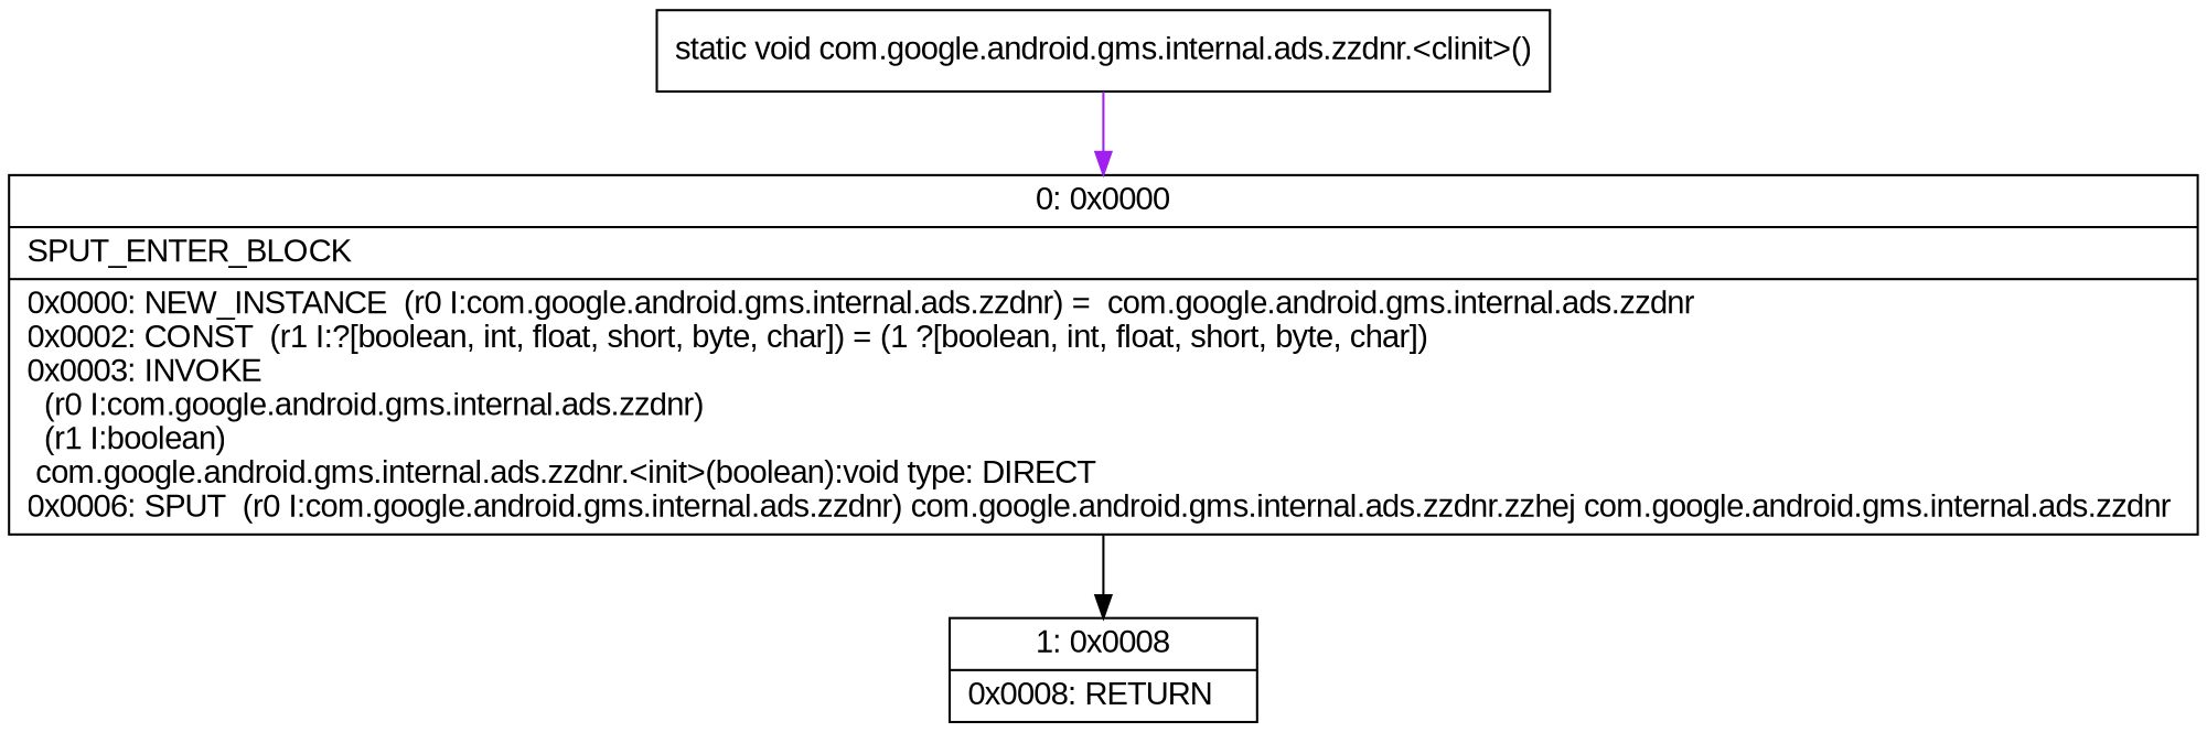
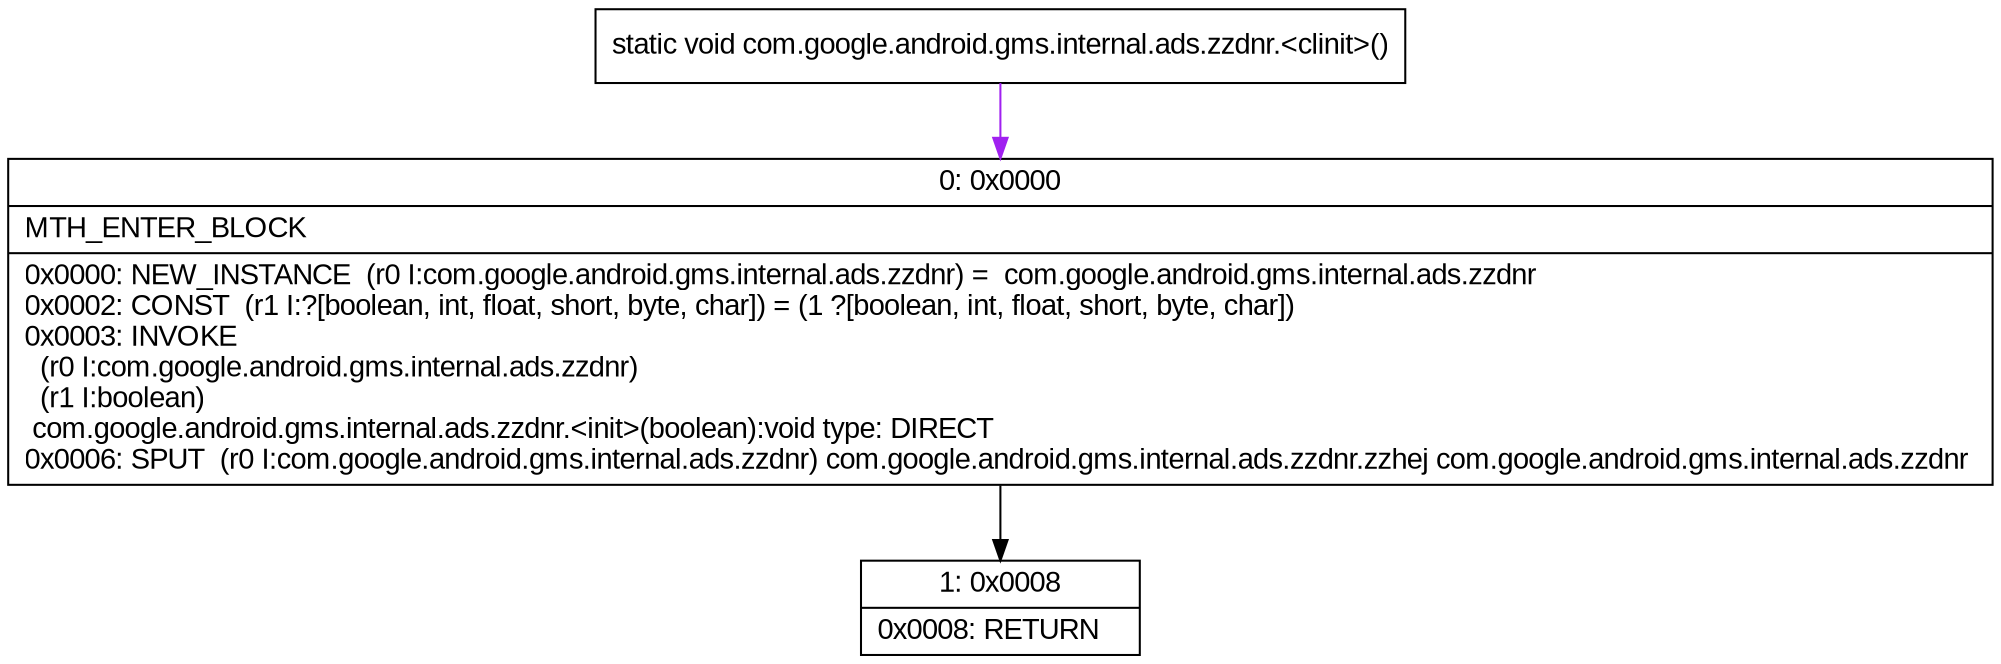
  digraph {
    fontname="Liberation Sans"
    node [shape=record fontname="Liberation Sans"]
    edge [fontname="Liberation Sans"]
-   n1 [label="{0\:\ 0x0000|SPUT_ENTER_BLOCK\l|0x0000: NEW_INSTANCE  (r0 I:com.google.android.gms.internal.ads.zzdnr) =  com.google.android.gms.internal.ads.zzdnr \l0x0002: CONST  (r1 I:?[boolean, int, float, short, byte, char]) = (1 ?[boolean, int, float, short, byte, char]) \l0x0003: INVOKE  \l  (r0 I:com.google.android.gms.internal.ads.zzdnr)\l  (r1 I:boolean)\l com.google.android.gms.internal.ads.zzdnr.\<init\>(boolean):void type: DIRECT \l0x0006: SPUT  (r0 I:com.google.android.gms.internal.ads.zzdnr) com.google.android.gms.internal.ads.zzdnr.zzhej com.google.android.gms.internal.ads.zzdnr \l}"]
+   n1 [label="{0\:\ 0x0000|MTH_ENTER_BLOCK\l|0x0000: NEW_INSTANCE  (r0 I:com.google.android.gms.internal.ads.zzdnr) =  com.google.android.gms.internal.ads.zzdnr \l0x0002: CONST  (r1 I:?[boolean, int, float, short, byte, char]) = (1 ?[boolean, int, float, short, byte, char]) \l0x0003: INVOKE  \l  (r0 I:com.google.android.gms.internal.ads.zzdnr)\l  (r1 I:boolean)\l com.google.android.gms.internal.ads.zzdnr.\<init\>(boolean):void type: DIRECT \l0x0006: SPUT  (r0 I:com.google.android.gms.internal.ads.zzdnr) com.google.android.gms.internal.ads.zzdnr.zzhej com.google.android.gms.internal.ads.zzdnr \l}"]
    n2 [label="{1\:\ 0x0008|0x0008: RETURN   \l}"]
    n3 [label="{static void com.google.android.gms.internal.ads.zzdnr.\<clinit\>() }"]
    n1 -> n2 [color=black]
    n3 -> n1 [color=purple]
  }
